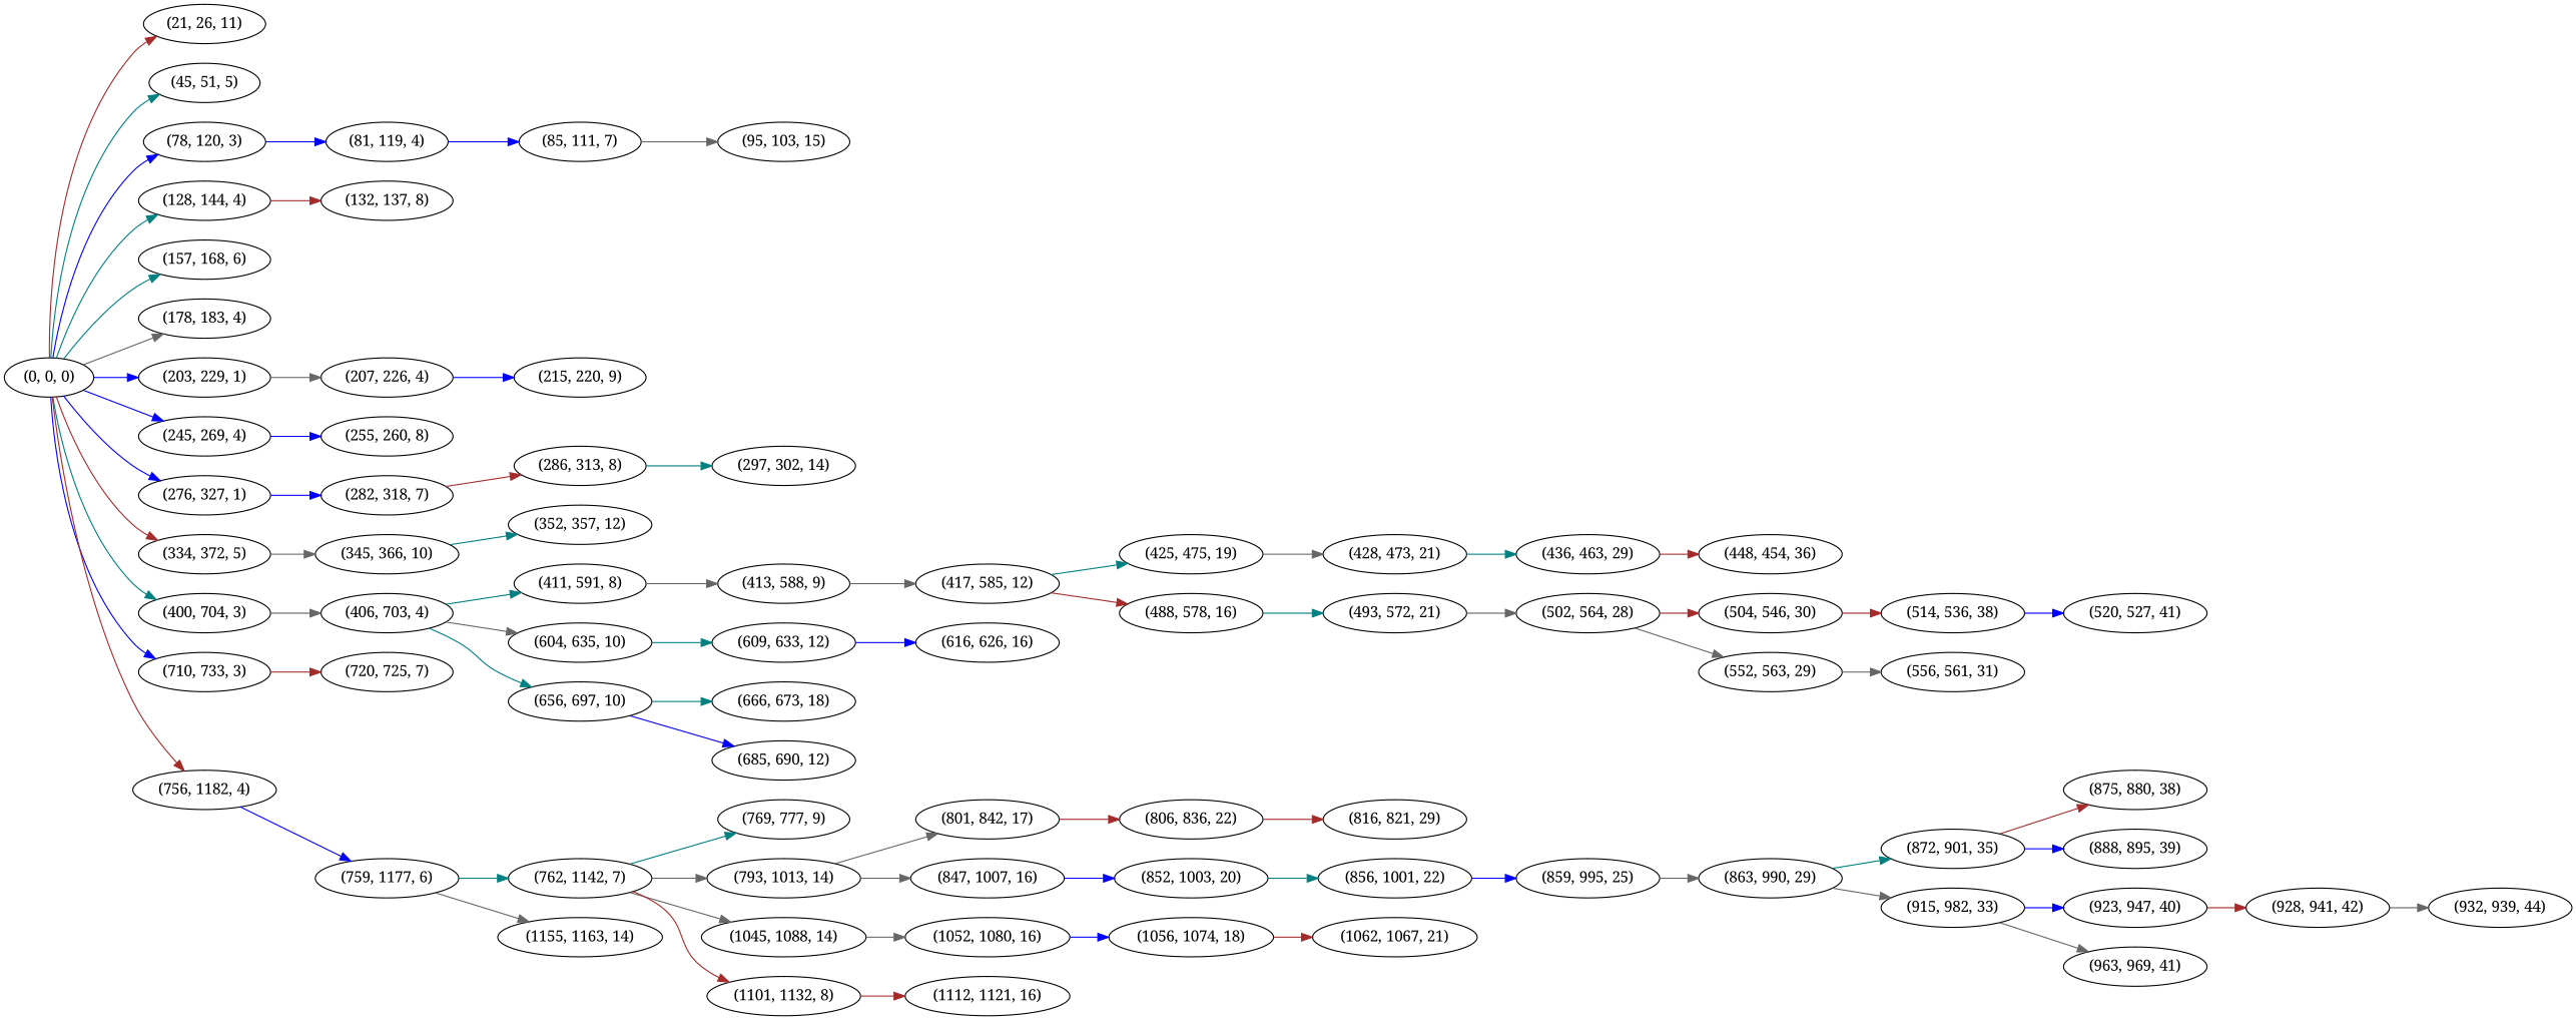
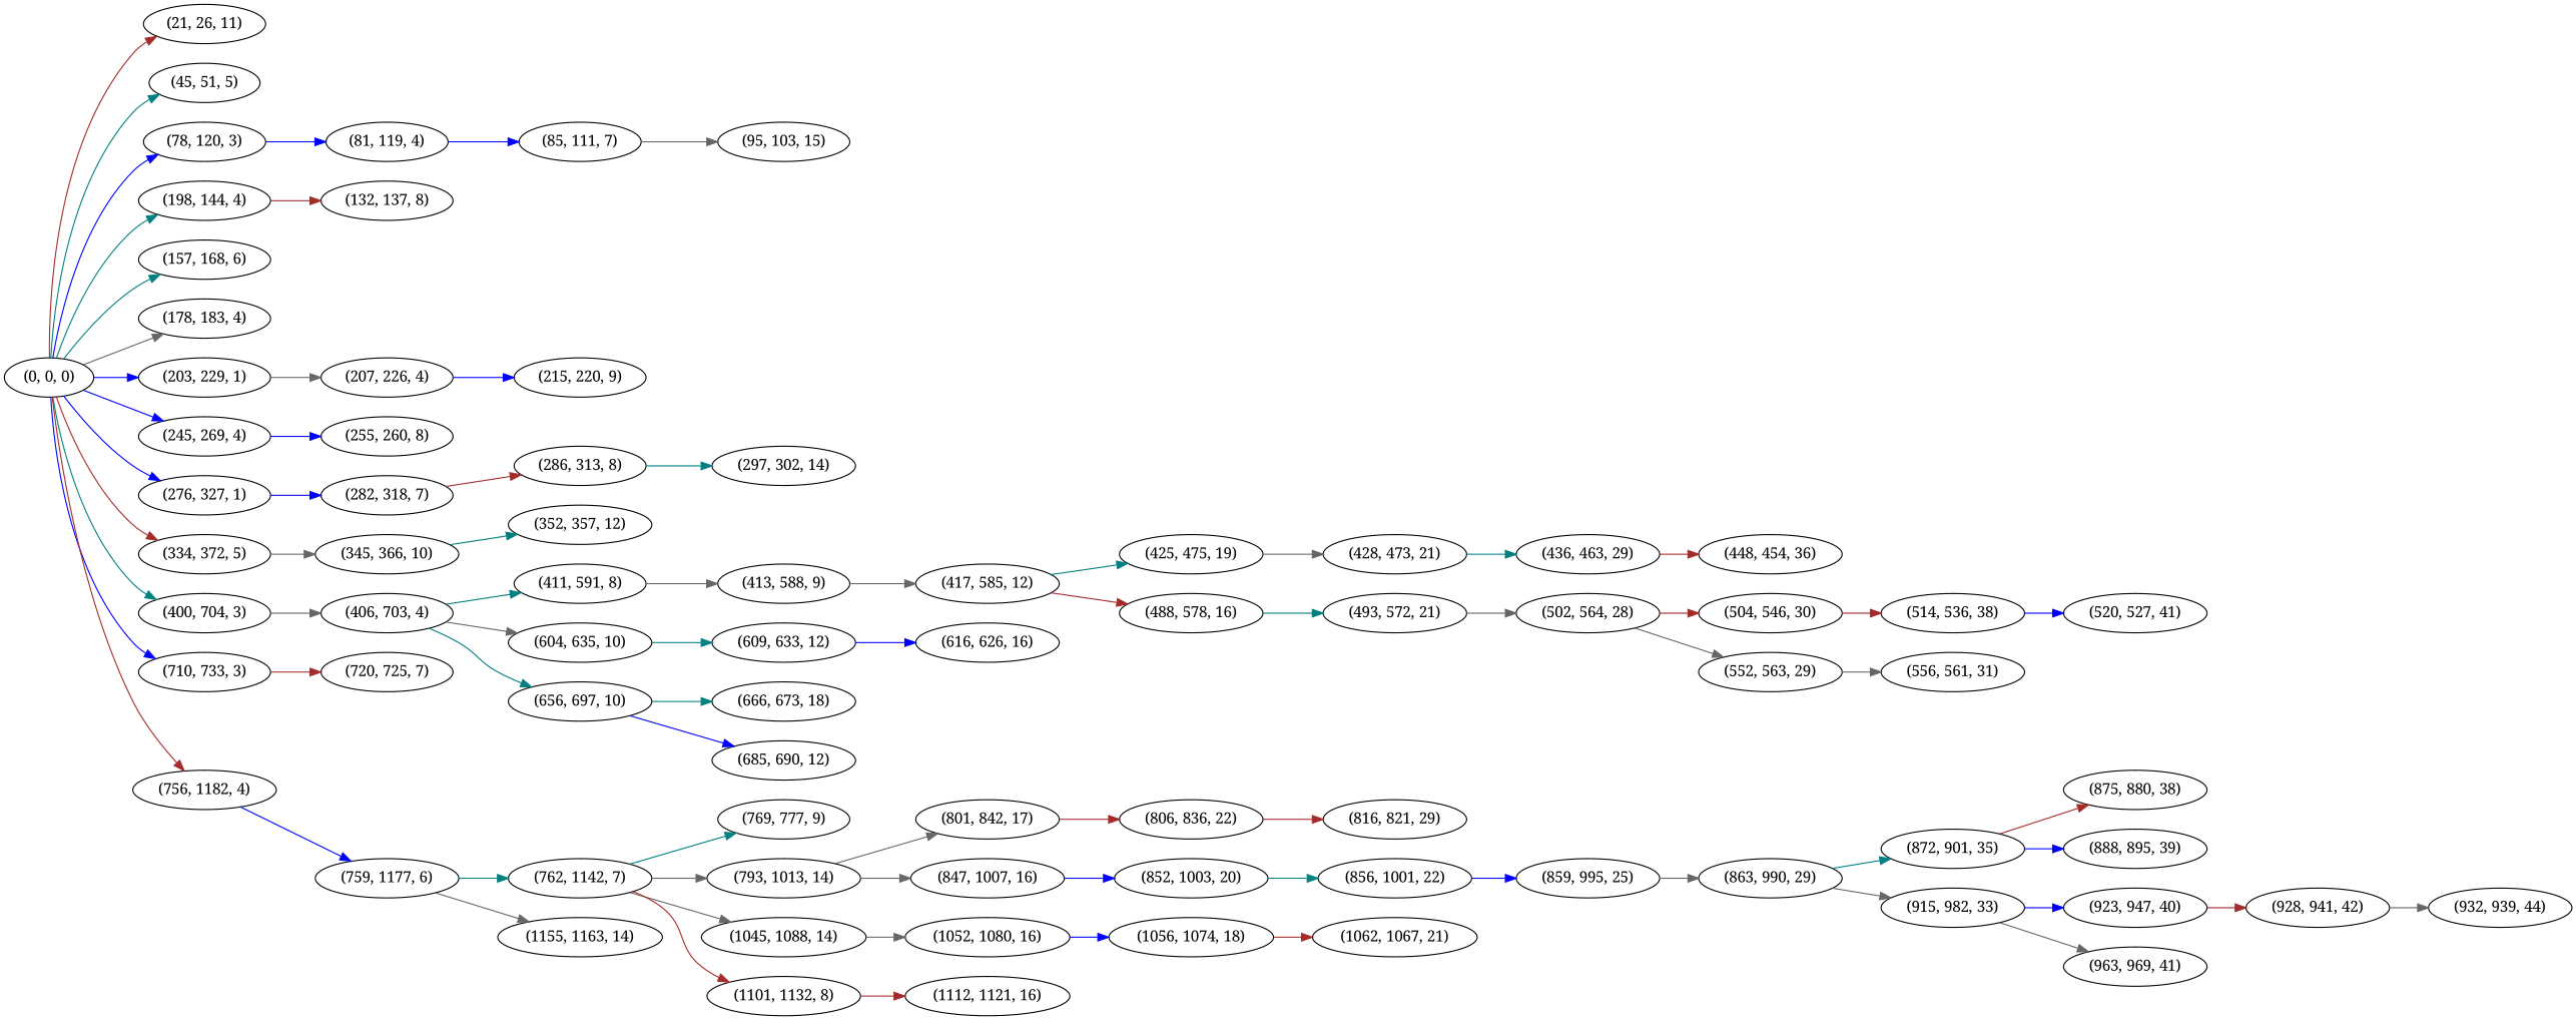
  digraph {
    fontname="Noto Serif"
    rankdir=LR
    node [fontname="Noto Serif"]
    edge [color=gray40 fontname="Noto Serif"]
    "(0, 0, 0)"
    "(21, 26, 11)"
    "(45, 51, 5)"
    "(78, 120, 3)"
-   "(128, 144, 4)"
+   "(128, 144, 4)" [label="(198, 144, 4)"]
    "(157, 168, 6)"
    "(178, 183, 4)"
    "(203, 229, 1)"
    "(245, 269, 4)"
    "(276, 327, 1)"
    "(334, 372, 5)"
    "(400, 704, 3)"
    "(710, 733, 3)"
    "(756, 1182, 4)"
    "(81, 119, 4)"
    "(132, 137, 8)"
    "(207, 226, 4)"
    "(255, 260, 8)"
    "(282, 318, 7)"
    "(345, 366, 10)"
    "(406, 703, 4)"
    "(720, 725, 7)"
    "(759, 1177, 6)"
    "(85, 111, 7)"
    "(95, 103, 15)"
    "(215, 220, 9)"
    "(286, 313, 8)"
    "(297, 302, 14)"
    "(352, 357, 12)"
    "(411, 591, 8)"
    "(604, 635, 10)"
    "(656, 697, 10)"
    "(413, 588, 9)"
    "(609, 633, 12)"
    "(666, 673, 18)"
    "(685, 690, 12)"
    "(417, 585, 12)"
    "(425, 475, 19)"
    "(488, 578, 16)"
    "(428, 473, 21)"
    "(493, 572, 21)"
    "(436, 463, 29)"
    "(448, 454, 36)"
    "(502, 564, 28)"
    "(504, 546, 30)"
    "(552, 563, 29)"
    "(514, 536, 38)"
    "(556, 561, 31)"
    "(520, 527, 41)"
    "(616, 626, 16)"
    "(762, 1142, 7)"
    "(1155, 1163, 14)"
    "(769, 777, 9)"
    "(793, 1013, 14)"
    "(1045, 1088, 14)"
    "(1101, 1132, 8)"
    "(801, 842, 17)"
    "(847, 1007, 16)"
    "(1052, 1080, 16)"
    "(1112, 1121, 16)"
    "(806, 836, 22)"
    "(852, 1003, 20)"
    "(816, 821, 29)"
    "(856, 1001, 22)"
    "(859, 995, 25)"
    "(863, 990, 29)"
    "(872, 901, 35)"
    "(915, 982, 33)"
    "(875, 880, 38)"
    "(888, 895, 39)"
    "(923, 947, 40)"
    "(963, 969, 41)"
    "(928, 941, 42)"
    "(932, 939, 44)"
    "(1056, 1074, 18)"
    "(1062, 1067, 21)"
    "(0, 0, 0)" -> "(21, 26, 11)" [color=brown]
    "(0, 0, 0)" -> "(45, 51, 5)" [color=teal]
    "(0, 0, 0)" -> "(78, 120, 3)" [color=blue]
    "(0, 0, 0)" -> "(128, 144, 4)" [color=teal]
    "(0, 0, 0)" -> "(157, 168, 6)" [color=teal]
    "(0, 0, 0)" -> "(178, 183, 4)"
    "(0, 0, 0)" -> "(203, 229, 1)" [color=blue]
    "(0, 0, 0)" -> "(245, 269, 4)" [color=blue]
    "(0, 0, 0)" -> "(276, 327, 1)" [color=blue]
    "(0, 0, 0)" -> "(334, 372, 5)" [color=brown]
    "(0, 0, 0)" -> "(400, 704, 3)" [color=teal]
    "(0, 0, 0)" -> "(710, 733, 3)" [color=blue]
    "(0, 0, 0)" -> "(756, 1182, 4)" [color=brown]
    "(78, 120, 3)" -> "(81, 119, 4)" [color=blue]
    "(128, 144, 4)" -> "(132, 137, 8)" [color=brown]
    "(203, 229, 1)" -> "(207, 226, 4)"
    "(245, 269, 4)" -> "(255, 260, 8)" [color=blue]
    "(276, 327, 1)" -> "(282, 318, 7)" [color=blue]
    "(334, 372, 5)" -> "(345, 366, 10)"
    "(400, 704, 3)" -> "(406, 703, 4)"
    "(710, 733, 3)" -> "(720, 725, 7)" [color=brown]
    "(756, 1182, 4)" -> "(759, 1177, 6)" [color=blue]
    "(81, 119, 4)" -> "(85, 111, 7)" [color=blue]
    "(207, 226, 4)" -> "(215, 220, 9)" [color=blue]
    "(282, 318, 7)" -> "(286, 313, 8)" [color=brown]
    "(345, 366, 10)" -> "(352, 357, 12)" [color=teal]
    "(406, 703, 4)" -> "(411, 591, 8)" [color=teal]
    "(406, 703, 4)" -> "(604, 635, 10)"
    "(406, 703, 4)" -> "(656, 697, 10)" [color=teal]
    "(759, 1177, 6)" -> "(762, 1142, 7)" [color=teal]
    "(759, 1177, 6)" -> "(1155, 1163, 14)"
    "(85, 111, 7)" -> "(95, 103, 15)"
    "(286, 313, 8)" -> "(297, 302, 14)" [color=teal]
    "(411, 591, 8)" -> "(413, 588, 9)"
    "(604, 635, 10)" -> "(609, 633, 12)" [color=teal]
    "(656, 697, 10)" -> "(666, 673, 18)" [color=teal]
    "(656, 697, 10)" -> "(685, 690, 12)" [color=blue]
    "(413, 588, 9)" -> "(417, 585, 12)"
    "(609, 633, 12)" -> "(616, 626, 16)" [color=blue]
    "(417, 585, 12)" -> "(425, 475, 19)" [color=teal]
    "(417, 585, 12)" -> "(488, 578, 16)" [color=brown]
    "(425, 475, 19)" -> "(428, 473, 21)"
    "(488, 578, 16)" -> "(493, 572, 21)" [color=teal]
    "(428, 473, 21)" -> "(436, 463, 29)" [color=teal]
    "(493, 572, 21)" -> "(502, 564, 28)"
    "(436, 463, 29)" -> "(448, 454, 36)" [color=brown]
    "(502, 564, 28)" -> "(504, 546, 30)" [color=brown]
    "(502, 564, 28)" -> "(552, 563, 29)"
    "(504, 546, 30)" -> "(514, 536, 38)" [color=brown]
    "(552, 563, 29)" -> "(556, 561, 31)"
    "(514, 536, 38)" -> "(520, 527, 41)" [color=blue]
    "(762, 1142, 7)" -> "(769, 777, 9)" [color=teal]
    "(762, 1142, 7)" -> "(793, 1013, 14)"
    "(762, 1142, 7)" -> "(1045, 1088, 14)"
    "(762, 1142, 7)" -> "(1101, 1132, 8)" [color=brown]
    "(793, 1013, 14)" -> "(801, 842, 17)"
    "(793, 1013, 14)" -> "(847, 1007, 16)"
    "(1045, 1088, 14)" -> "(1052, 1080, 16)"
    "(1101, 1132, 8)" -> "(1112, 1121, 16)" [color=brown]
    "(801, 842, 17)" -> "(806, 836, 22)" [color=brown]
    "(847, 1007, 16)" -> "(852, 1003, 20)" [color=blue]
    "(1052, 1080, 16)" -> "(1056, 1074, 18)" [color=blue]
    "(806, 836, 22)" -> "(816, 821, 29)" [color=brown]
    "(852, 1003, 20)" -> "(856, 1001, 22)" [color=teal]
    "(856, 1001, 22)" -> "(859, 995, 25)" [color=blue]
    "(859, 995, 25)" -> "(863, 990, 29)"
    "(863, 990, 29)" -> "(872, 901, 35)" [color=teal]
    "(863, 990, 29)" -> "(915, 982, 33)"
    "(872, 901, 35)" -> "(875, 880, 38)" [color=brown]
    "(872, 901, 35)" -> "(888, 895, 39)" [color=blue]
    "(915, 982, 33)" -> "(923, 947, 40)" [color=blue]
    "(915, 982, 33)" -> "(963, 969, 41)"
    "(923, 947, 40)" -> "(928, 941, 42)" [color=brown]
    "(928, 941, 42)" -> "(932, 939, 44)"
    "(1056, 1074, 18)" -> "(1062, 1067, 21)" [color=brown]
  }
